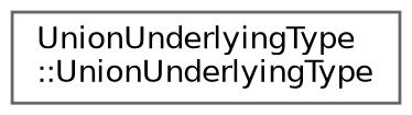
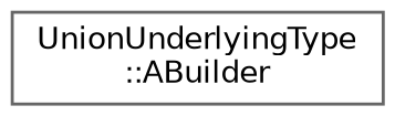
  digraph {
    rankdir=LR
-   n1 [color=grey40 fillcolor=white fontname=Helvetica fontsize=10 height=0.2 label="UnionUnderlyingType\l::UnionUnderlyingType" shape=box style=filled width=0.4]
+   n1 [color=grey40 fillcolor=white fontname=Helvetica fontsize=10 height=0.2 label="UnionUnderlyingType\l::ABuilder" shape=box style=filled width=0.4]
  }
